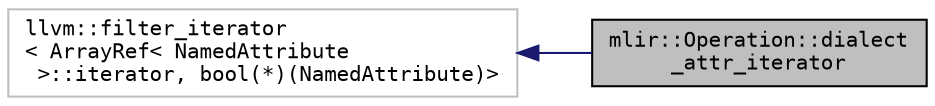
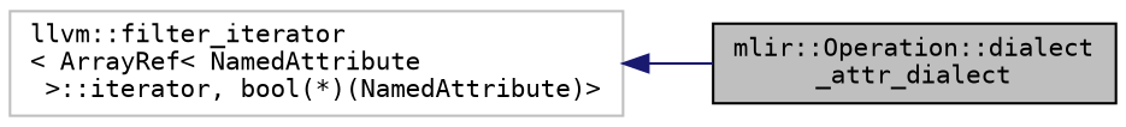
  digraph {
    rankdir=LR
    fontname="DejaVu Sans Mono"
    node [fontname="DejaVu Sans Mono" fontsize=10 shape=record]
-   n1 [color=black fillcolor=grey75 fontcolor=black height=0.2 label="mlir::Operation::dialect\l_attr_iterator" style=filled width=0.4]
+   n1 [color=black fillcolor=grey75 fontcolor=black height=0.2 label="mlir::Operation::dialect\l_attr_dialect" style=filled width=0.4]
    n2 [color=grey75 height=0.2 label="llvm::filter_iterator\l\< ArrayRef\< NamedAttribute\l \>::iterator, bool(*)(NamedAttribute)\>" width=0.4]
    n2 -> n1 [color=midnightblue dir=back fontname="DejaVu Sans Mono" fontsize=10 labelfontname=Helvetica labelfontsize=10 style=solid]
  }
